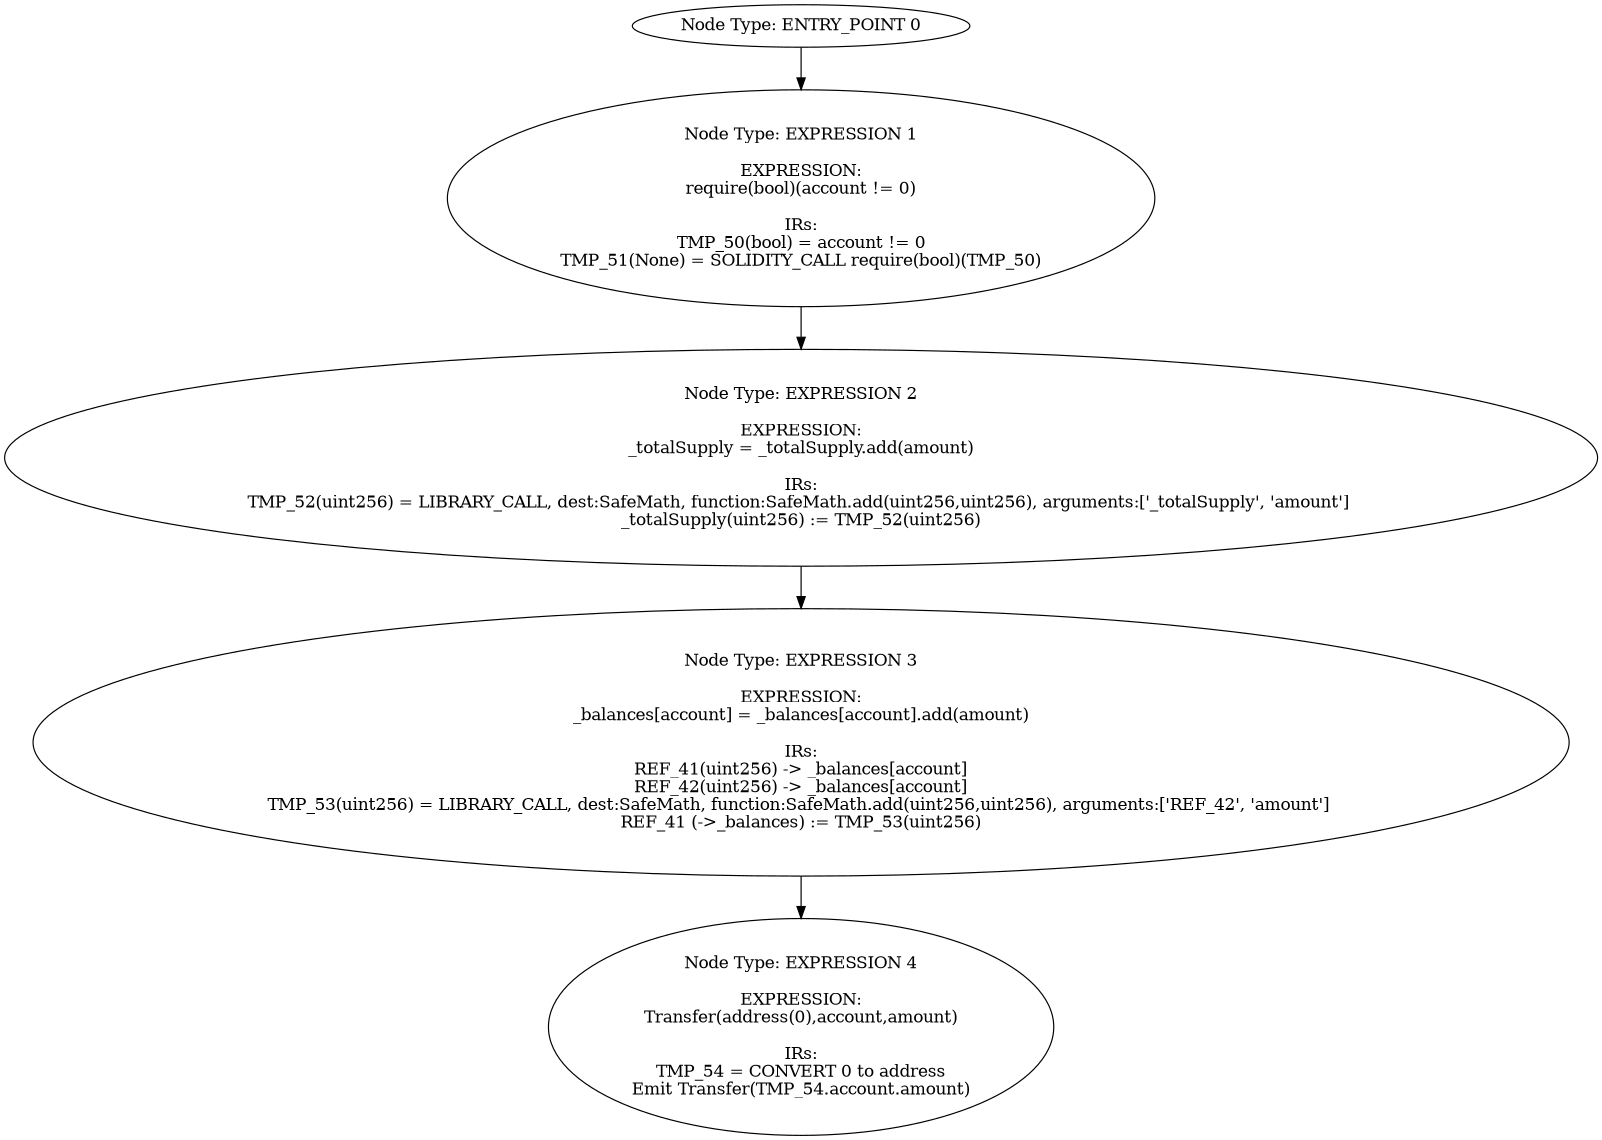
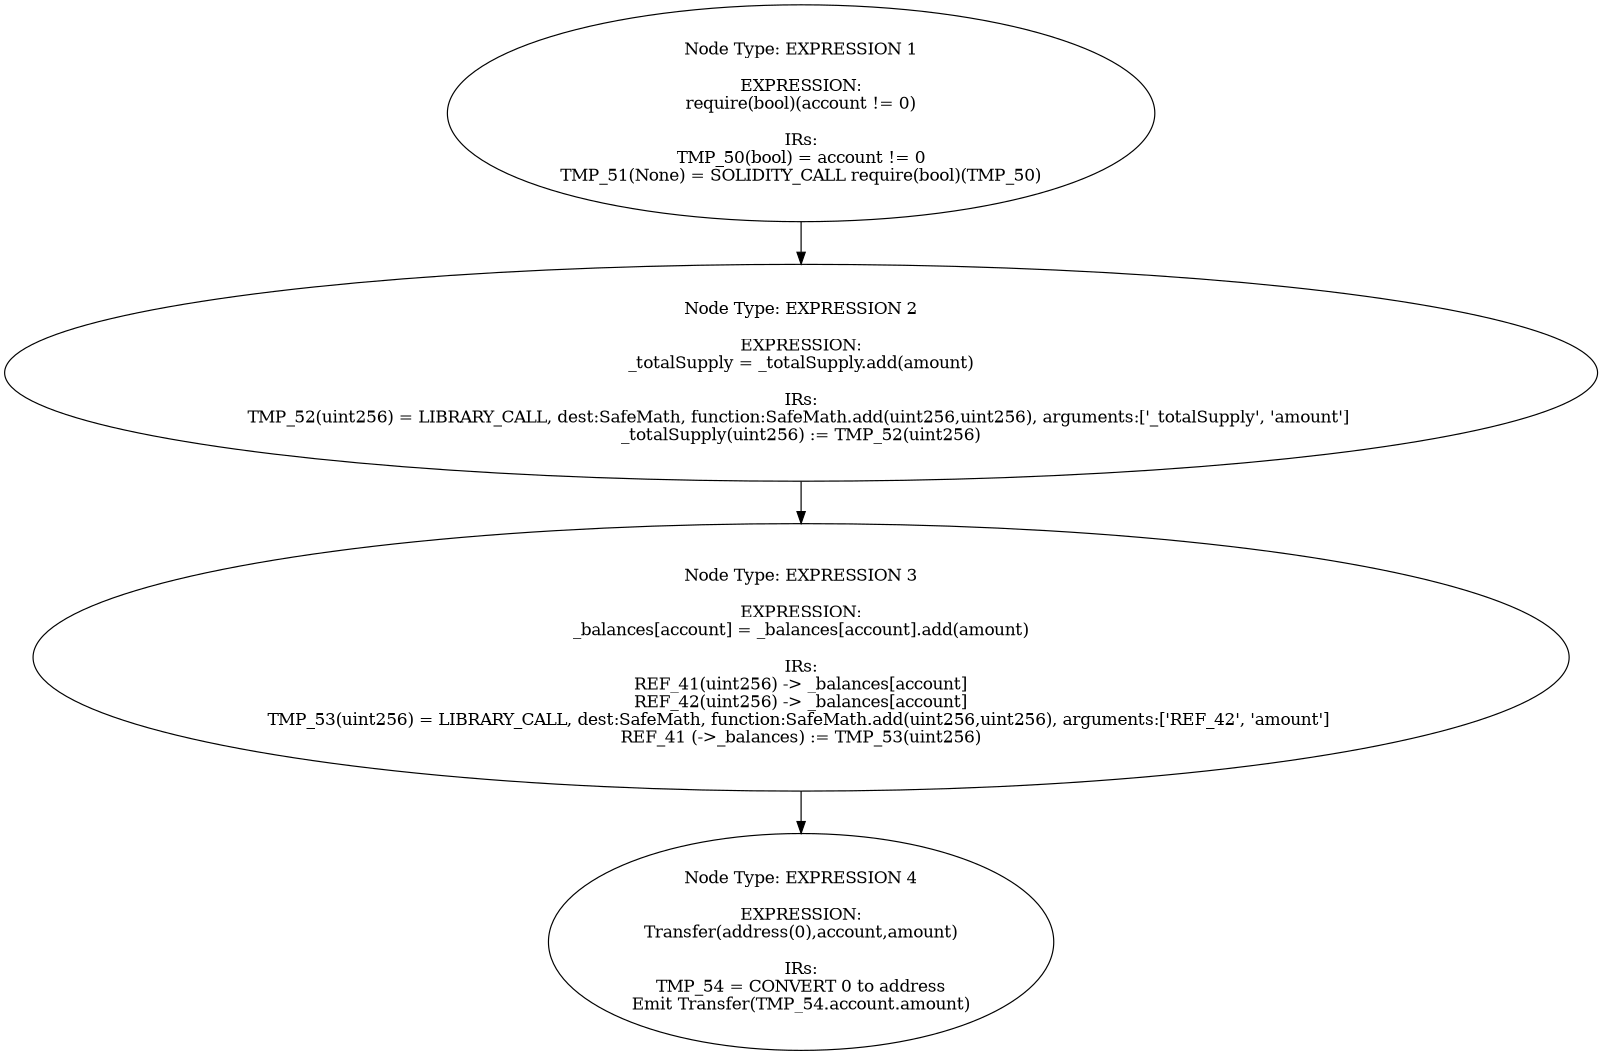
  digraph {
-   n1 [label="Node Type: ENTRY_POINT 0\n"]
    n2 [label="Node Type: EXPRESSION 1\n\nEXPRESSION:\nrequire(bool)(account != 0)\n\nIRs:\nTMP_50(bool) = account != 0\nTMP_51(None) = SOLIDITY_CALL require(bool)(TMP_50)"]
    n3 [label="Node Type: EXPRESSION 2\n\nEXPRESSION:\n_totalSupply = _totalSupply.add(amount)\n\nIRs:\nTMP_52(uint256) = LIBRARY_CALL, dest:SafeMath, function:SafeMath.add(uint256,uint256), arguments:['_totalSupply', 'amount'] \n_totalSupply(uint256) := TMP_52(uint256)"]
    n4 [label="Node Type: EXPRESSION 3\n\nEXPRESSION:\n_balances[account] = _balances[account].add(amount)\n\nIRs:\nREF_41(uint256) -> _balances[account]\nREF_42(uint256) -> _balances[account]\nTMP_53(uint256) = LIBRARY_CALL, dest:SafeMath, function:SafeMath.add(uint256,uint256), arguments:['REF_42', 'amount'] \nREF_41 (->_balances) := TMP_53(uint256)"]
    n5 [label="Node Type: EXPRESSION 4\n\nEXPRESSION:\nTransfer(address(0),account,amount)\n\nIRs:\nTMP_54 = CONVERT 0 to address\nEmit Transfer(TMP_54.account.amount)"]
-   n1 -> n2
    n2 -> n3
    n3 -> n4
    n4 -> n5
  }
